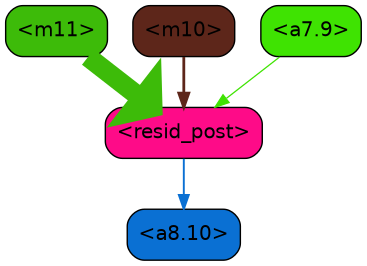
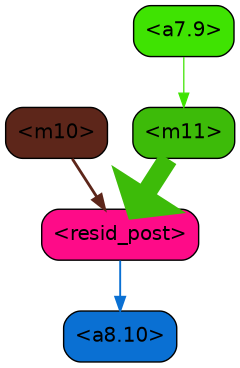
  strict digraph {
    splines=true
    node [color=black fontname=Helvetica shape=box style="filled, rounded"]
    "<m11>" [fillcolor="#3dbb09"]
    "<resid_post>" [fillcolor="#fe0b88"]
    "<a8.10>" [fillcolor="#0a70d3"]
    "<m10>" [fillcolor="#5d261a"]
    "<a7.9>" [fillcolor="#3fe302"]
    "<m11>" -> "<resid_post>" [color="#3dbb09" penwidth=13.867853164672852]
    "<resid_post>" -> "<a8.10>" [color="#0a70d3" penwidth=1.3564326763153076]
    "<m10>" -> "<resid_post>" [color="#5d261a" penwidth=1.9821686744689941]
-   "<a7.9>" -> "<resid_post>" [color="#3fe302" penwidth=0.8956844806671143]
+   "<a7.9>" -> "<m11>" [color="#3fe302" penwidth=0.8956844806671143]
  }
